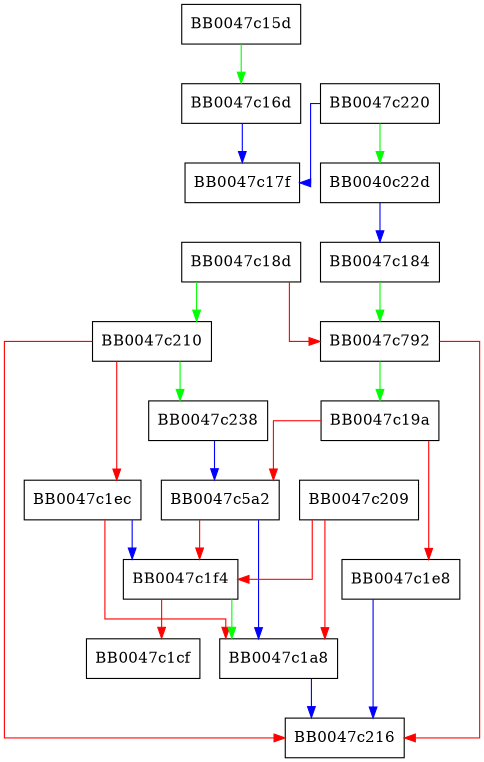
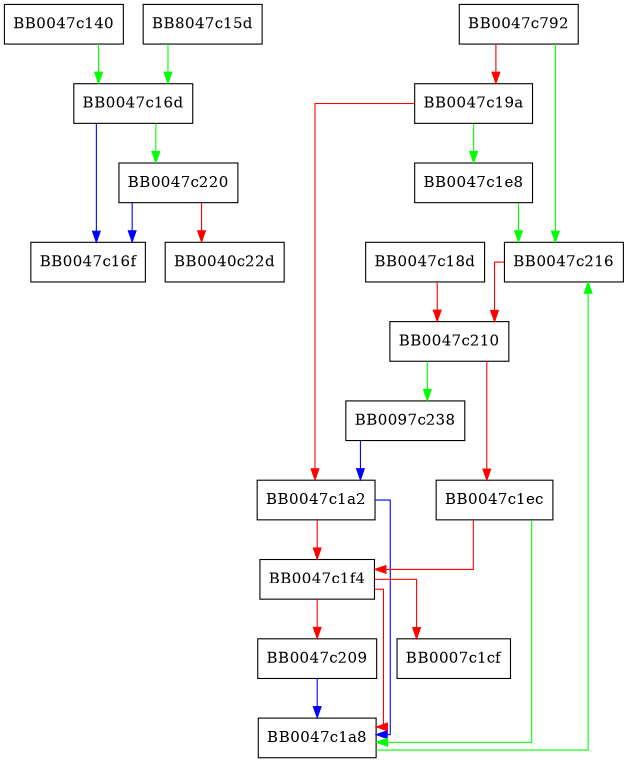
  digraph {
    splines=ortho
    node [shape=box]
    edge [color=green]
+   BB0047c140
    BB0047c16d
-   BB0047c17f
+   BB0047c17f [label=BB0047c16f]
    BB0047c220
-   BB0047c15d
+   BB0047c15d [label=BB8047c15d]
    n6 [label=BB0040c22d]
    n7 [label=BB0047c792]
-   BB0047c184
    BB0047c216
    BB0047c19a
    BB0047c18d
    BB0047c210
    BB0047c1e8
-   BB0047c1a2 [label=BB0047c5a2]
-   BB0047c238
+   BB0047c1a2
+   BB0047c238 [label=BB0097c238]
    BB0047c1ec
    BB0047c1f4
    BB0047c1a8
    n19 [label=BB0047c209]
-   BB0047c1cf
+   BB0047c1cf [label=BB0007c1cf]
+   BB0047c140 -> BB0047c16d
    BB0047c16d -> BB0047c17f [color=blue]
+   BB0047c16d -> BB0047c220
    BB0047c220 -> BB0047c17f [color=blue]
-   BB0047c220 -> n6
+   BB0047c220 -> n6 [color=red]
    BB0047c15d -> BB0047c16d
-   n6 -> BB0047c184 [color=blue]
-   n7 -> BB0047c216 [color=red]
-   n7 -> BB0047c19a
-   BB0047c184 -> n7
-   BB0047c19a -> BB0047c1e8 [color=red]
+   n7 -> BB0047c216
+   n7 -> BB0047c19a [color=red]
+   BB0047c19a -> BB0047c1e8
    BB0047c19a -> BB0047c1a2 [color=red]
-   BB0047c18d -> n7 [color=red]
-   BB0047c18d -> BB0047c210
-   BB0047c210 -> BB0047c216 [color=red]
+   BB0047c18d -> BB0047c210 [color=red]
+   BB0047c216 -> BB0047c210 [color=red]
    BB0047c210 -> BB0047c238
    BB0047c210 -> BB0047c1ec [color=red]
-   BB0047c1e8 -> BB0047c216 [color=blue]
+   BB0047c1e8 -> BB0047c216
    BB0047c1a2 -> BB0047c1f4 [color=red]
    BB0047c1a2 -> BB0047c1a8 [color=blue]
    BB0047c238 -> BB0047c1a2 [color=blue]
-   BB0047c1ec -> BB0047c1f4 [color=blue]
-   BB0047c1ec -> BB0047c1a8 [color=red]
-   BB0047c1f4 -> BB0047c1a8
-   n19 -> BB0047c1f4 [color=red]
+   BB0047c1ec -> BB0047c1f4 [color=red]
+   BB0047c1ec -> BB0047c1a8
+   BB0047c1f4 -> BB0047c1a8 [color=red]
+   BB0047c1f4 -> n19 [color=red]
    BB0047c1f4 -> BB0047c1cf [color=red]
-   BB0047c1a8 -> BB0047c216 [color=blue]
-   n19 -> BB0047c1a8 [color=red]
+   BB0047c1a8 -> BB0047c216
+   n19 -> BB0047c1a8 [color=blue]
  }
